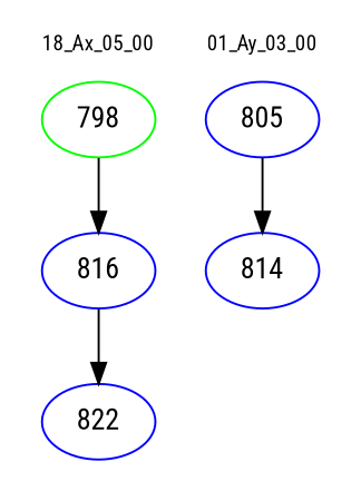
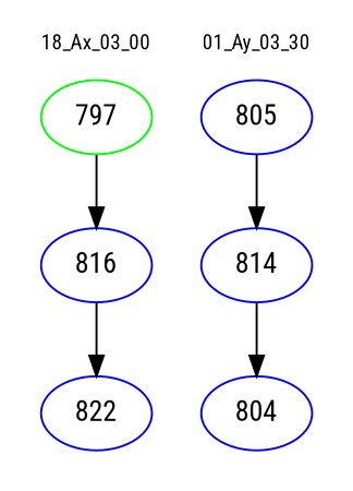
  digraph {
    fontname="Roboto Condensed"
    node [color=blue fontname="Roboto Condensed"]
    edge [color=black fontname="Roboto Condensed"]
-   n1 [color=green label=798]
+   n1 [color=green label=797]
    n2 [label=816]
    n3 [label=822]
    n4 [label=805]
    n5 [label=814]
+   n6 [label=804]
    subgraph cluster_1 {
      color=white
      fontsize=10
-     label="18_Ax_05_00"
+     label="18_Ax_03_00"
      n1
      n2
      n3
    }
    subgraph cluster_2 {
      color=white
      fontsize=10
-     label="01_Ay_03_00"
+     label="01_Ay_03_30"
      n4
      n5
+     n6
    }
    n1 -> n2
    n2 -> n3
    n4 -> n5
+   n5 -> n6
  }
